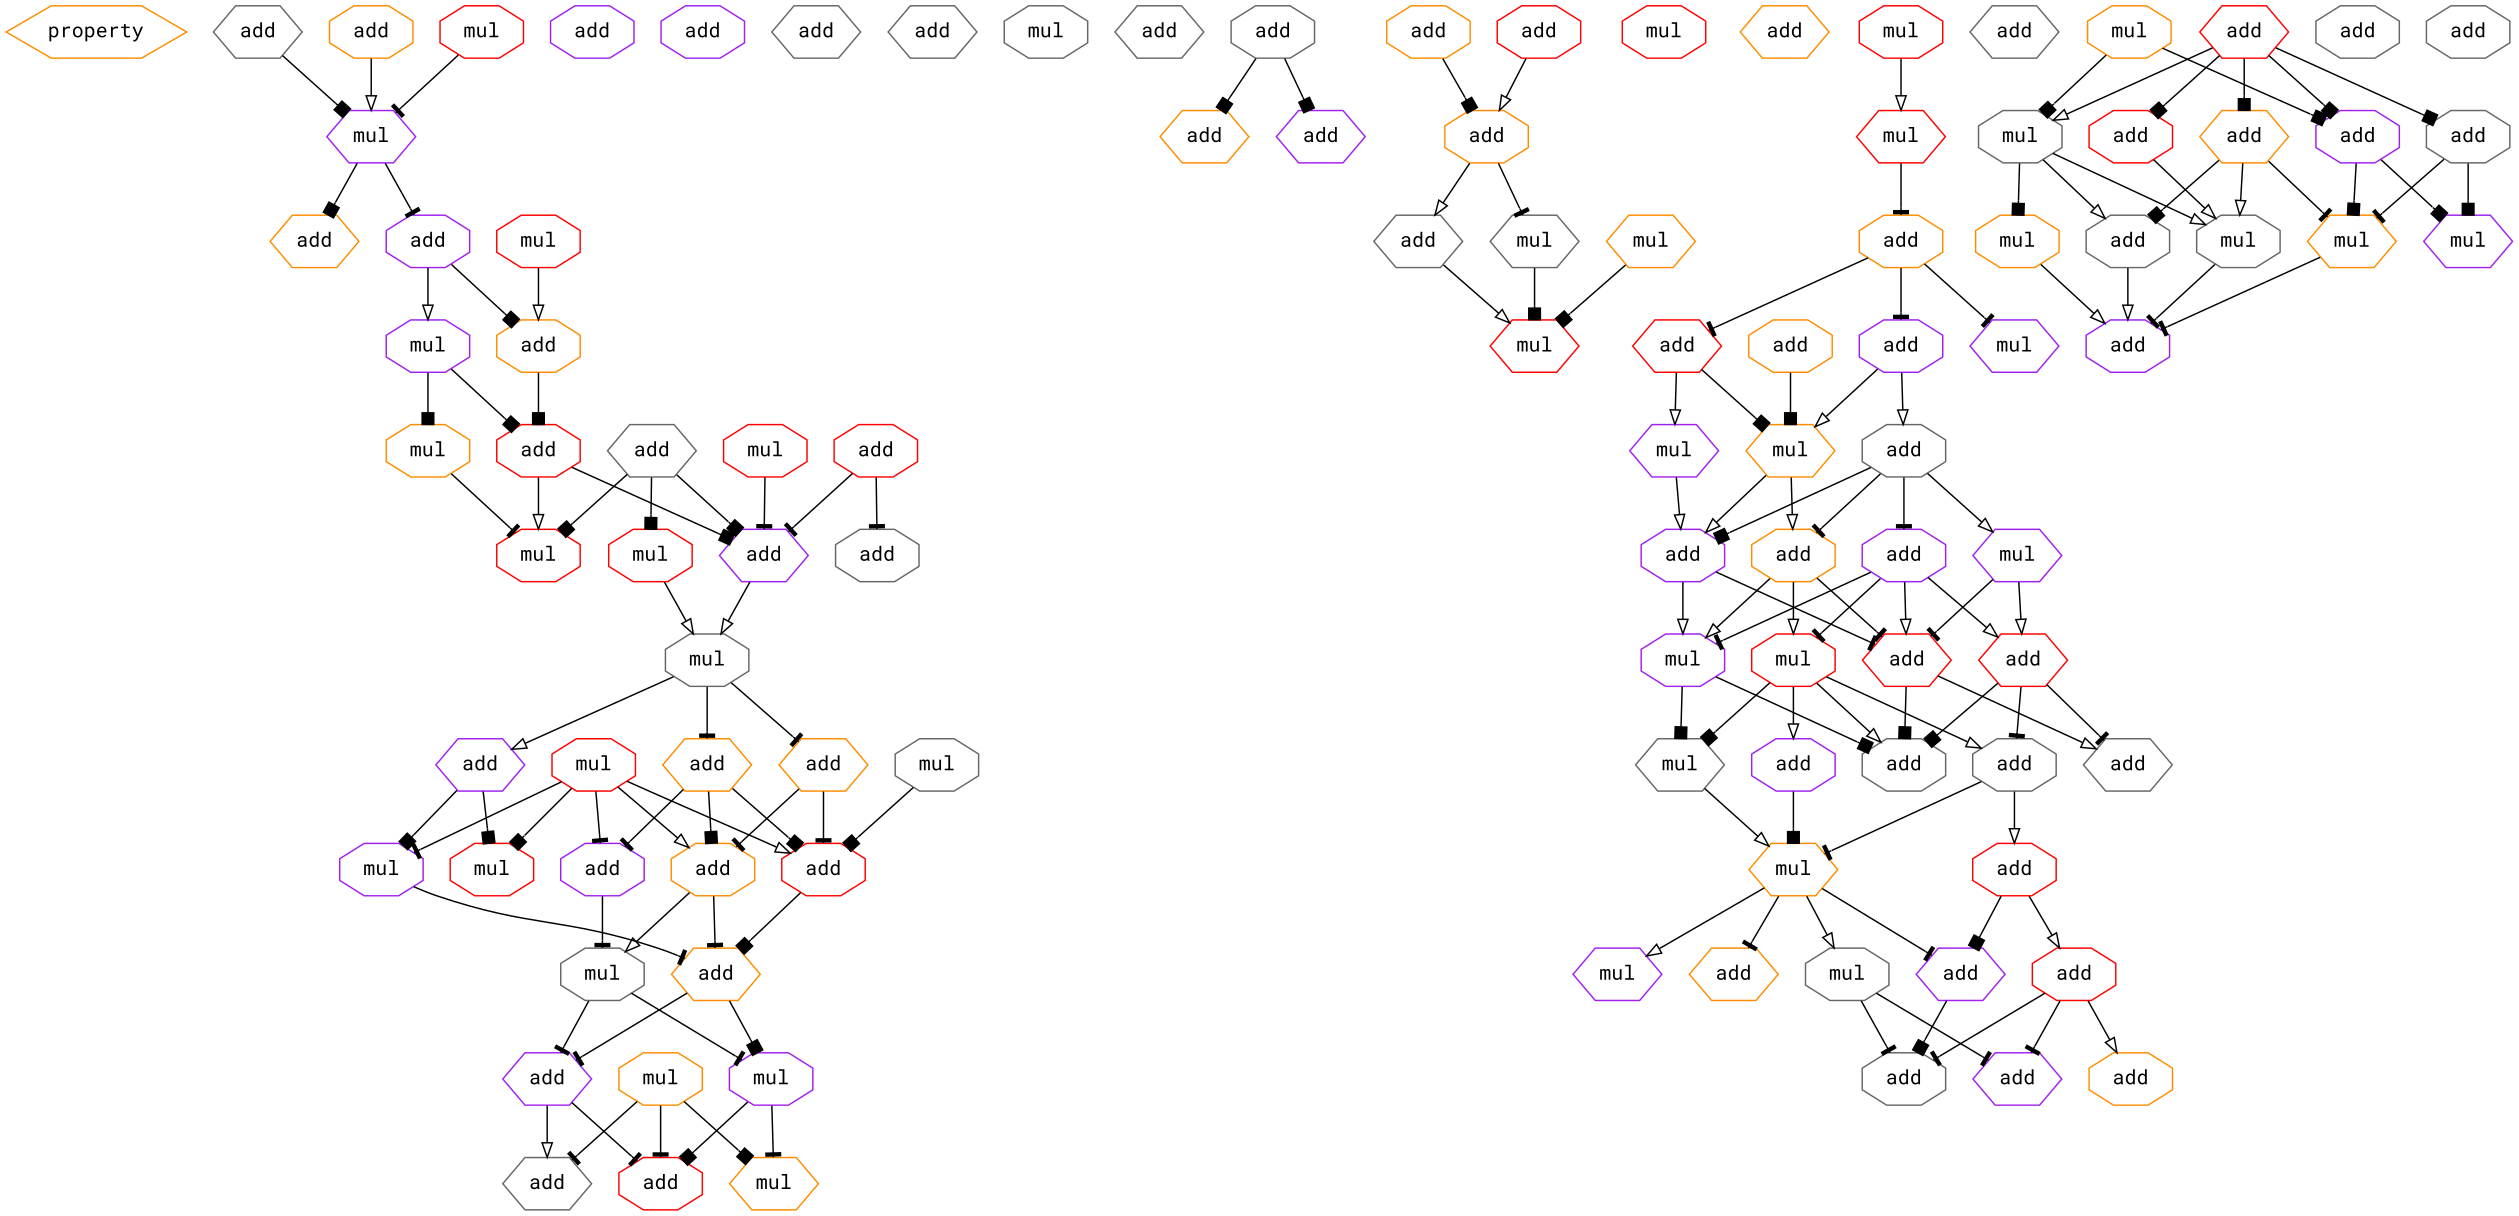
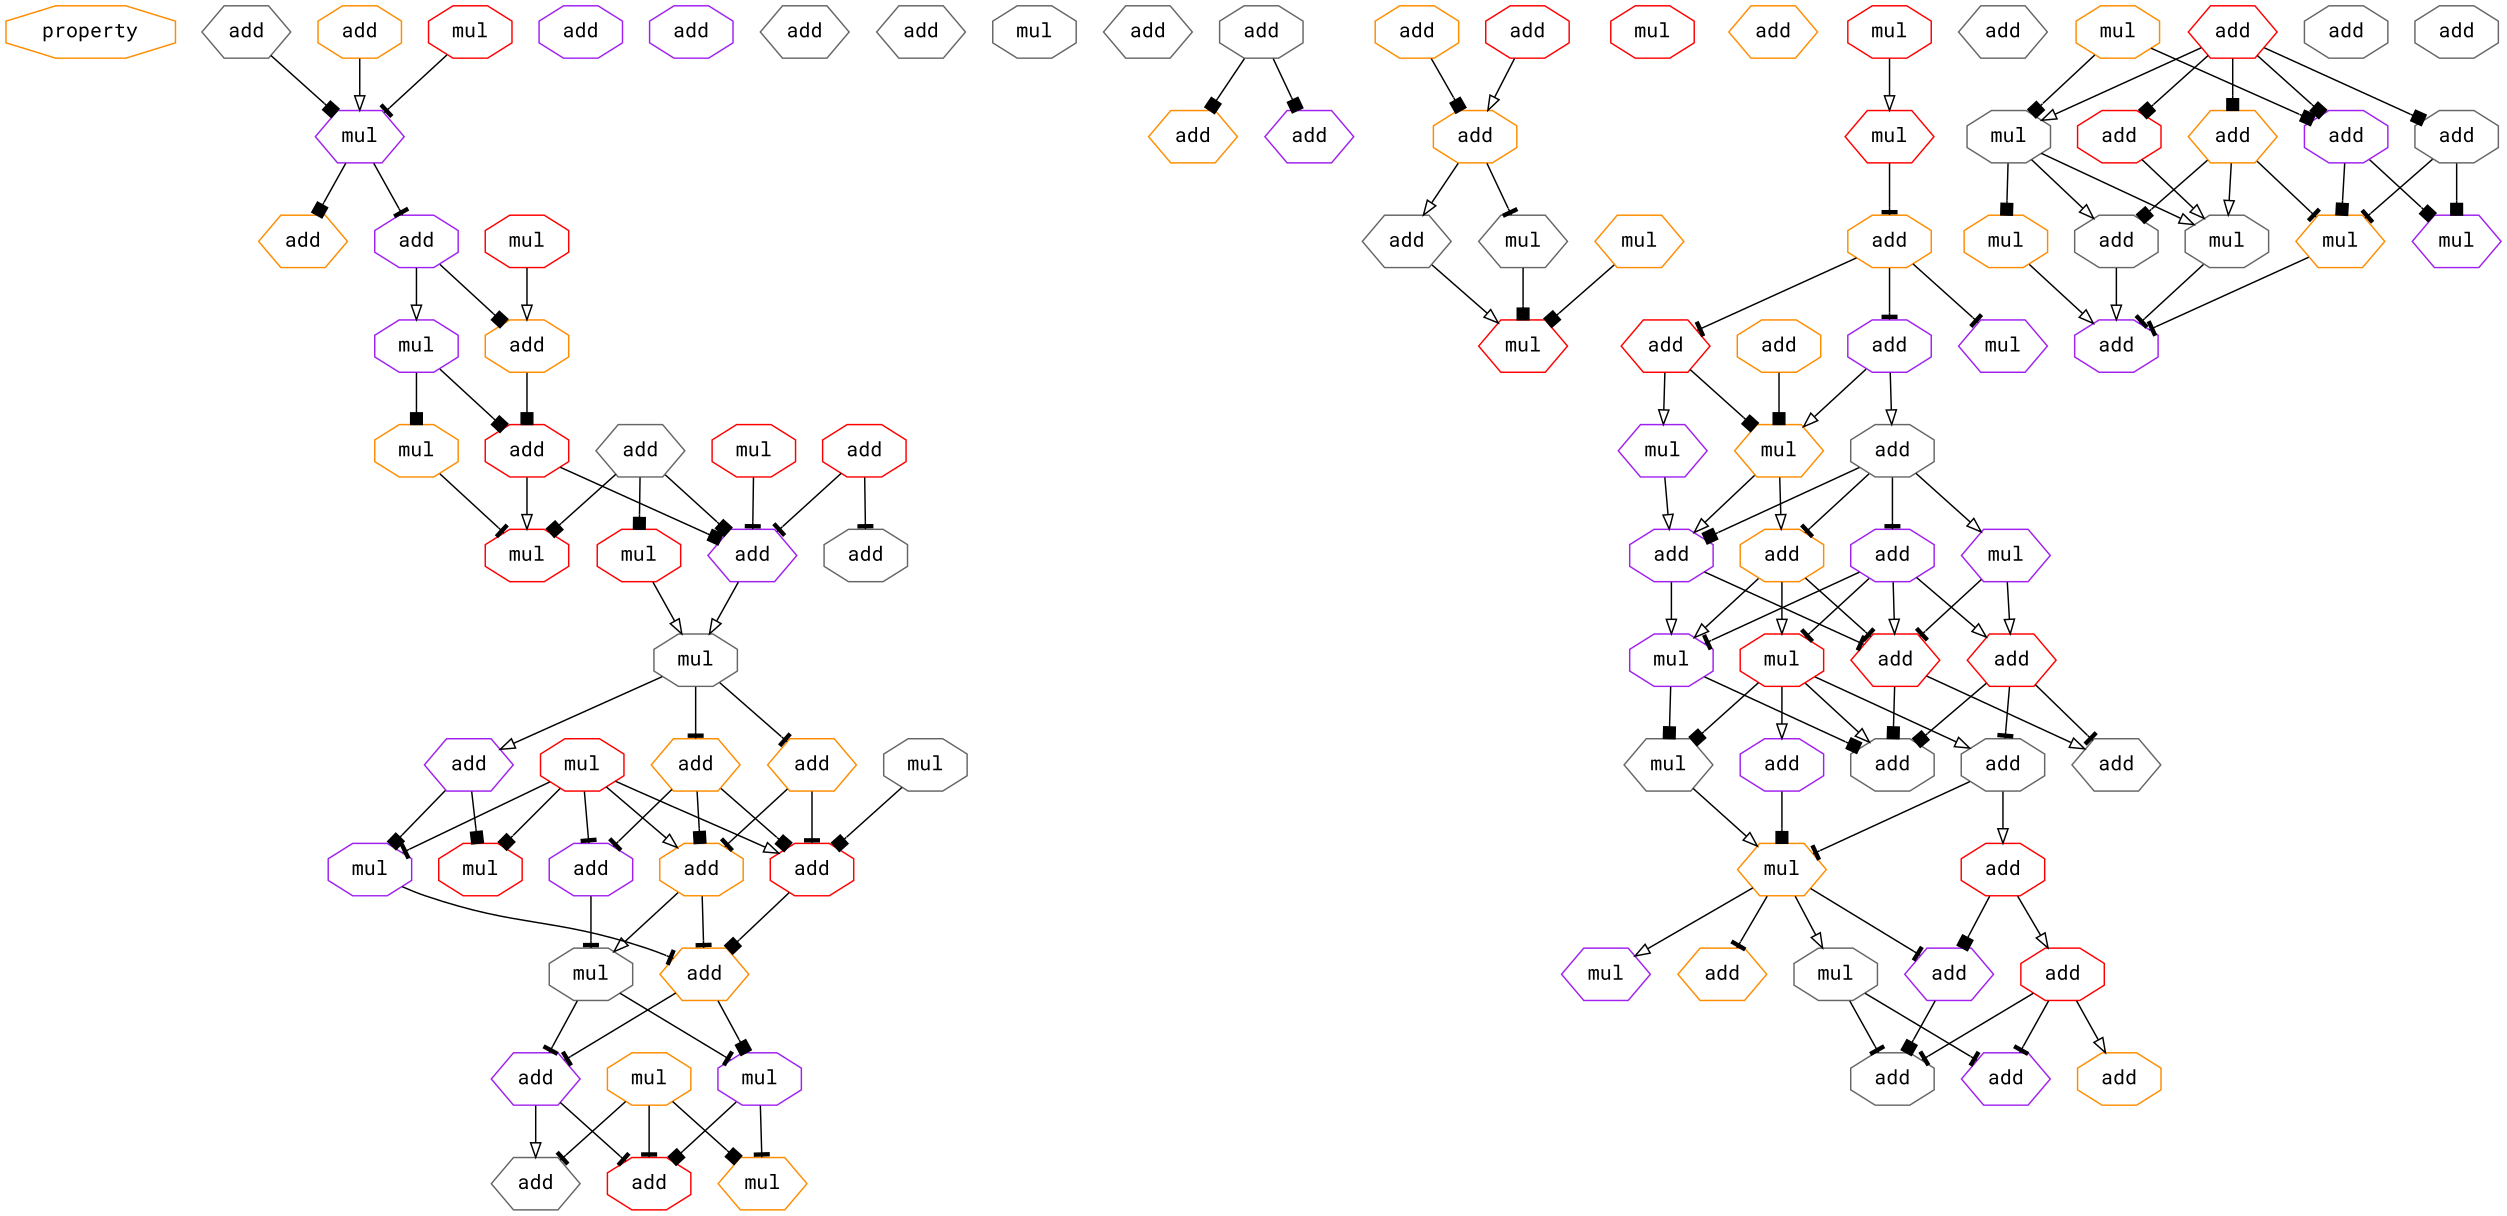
  digraph {
    fontname="Roboto Mono"
    node [fontcolor=black color=gray40 shape=octagon fontname="Roboto Mono"]
    edge [arrowhead=tee fontname="Roboto Mono"]
-   property [lf=1.8 mul=2 color=darkorange shape=hexagon]
+   property [lf=1.8 mul=2 color=darkorange]
    n2 [label=add shape=hexagon]
    n3 [label=mul color=purple shape=hexagon]
    n4 [label=add color=darkorange]
    n5 [label=add color=purple]
    n6 [label=mul color=red]
    n7 [label=add color=darkorange shape=hexagon]
    n8 [label=add color=purple]
    n9 [label=add color=purple]
    n10 [label=mul color=red]
    n11 [label=add color=darkorange]
    n12 [label=add shape=hexagon]
    n13 [label=mul color=purple]
    n14 [label=mul color=darkorange]
    n15 [label=add color=red]
    n16 [label=mul color=red]
    n17 [label=add color=purple shape=hexagon]
    n18 [label=add color=red]
    n19 [label=add]
    n20 [label=mul color=red]
    n21 [label=add shape=hexagon]
    n22 [label=mul color=red]
    n23 [label=mul]
    n24 [label=add color=darkorange shape=hexagon]
    n25 [label=add color=darkorange shape=hexagon]
    n26 [label=add color=purple shape=hexagon]
    n27 [label=mul]
    n28 [label=add color=red]
    n29 [label=add color=purple]
    n30 [label=add color=darkorange]
    n31 [label=mul color=red]
    n32 [label=mul color=purple]
    n33 [label=mul color=red]
    n34 [label=add color=darkorange shape=hexagon]
    n35 [label=mul]
    n36 [label=mul color=purple]
    n37 [label=add color=purple shape=hexagon]
    n38 [label=add color=red]
    n39 [label=mul color=darkorange shape=hexagon]
    n40 [label=mul color=darkorange]
    n41 [label=add shape=hexagon]
    n42 [label=add shape=hexagon]
    n43 [label=mul]
    n44 [label=add shape=hexagon]
    n45 [label=add]
    n46 [label=add color=darkorange shape=hexagon]
    n47 [label=add color=purple shape=hexagon]
    n48 [label=add color=darkorange]
    n49 [label=add color=darkorange]
    n50 [label=add color=red]
    n51 [label=add shape=hexagon]
    n52 [label=mul shape=hexagon]
    n53 [label=mul color=red shape=hexagon]
    n54 [label=mul color=red]
    n55 [label=add color=darkorange shape=hexagon]
    n56 [label=mul color=darkorange shape=hexagon]
    n57 [label=mul color=red]
    n58 [label=mul color=red shape=hexagon]
    n59 [label=add shape=hexagon]
    n60 [label=add color=darkorange]
    n61 [label=add color=purple]
    n62 [label=add color=red shape=hexagon]
    n63 [label=mul color=purple shape=hexagon]
    n64 [label=mul color=darkorange shape=hexagon]
    n65 [label=add]
    n66 [label=add color=darkorange]
    n67 [label=mul color=purple shape=hexagon]
    n68 [label=add color=darkorange]
    n69 [label=add color=purple]
    n70 [label=add color=purple]
    n71 [label=mul color=purple shape=hexagon]
    n72 [label=mul color=red]
    n73 [label=mul color=purple]
    n74 [label=add color=red shape=hexagon]
    n75 [label=add color=red shape=hexagon]
    n76 [label=add]
    n77 [label=add color=purple]
    n78 [label=mul shape=hexagon]
    n79 [label=add]
    n80 [label=add shape=hexagon]
    n81 [label=add color=red]
    n82 [label=mul color=darkorange shape=hexagon]
    n83 [label=add color=red]
    n84 [label=add color=purple shape=hexagon]
    n85 [label=mul color=purple shape=hexagon]
    n86 [label=add color=darkorange shape=hexagon]
    n87 [label=mul]
    n88 [label=add color=purple shape=hexagon]
    n89 [label=add]
    n90 [label=add color=darkorange]
    n91 [label=add color=red shape=hexagon]
    n92 [label=add color=darkorange shape=hexagon]
    n93 [label=add color=purple]
    n94 [label=add color=red]
    n95 [label=mul]
    n96 [label=add]
    n97 [label=mul color=darkorange]
    n98 [label=add]
    n99 [label=mul color=darkorange shape=hexagon]
    n100 [label=mul]
    n101 [label=mul color=purple shape=hexagon]
    n102 [label=mul color=darkorange]
    n103 [label=add color=purple]
    n104 [label=add]
    n105 [label=add]
    n2 -> n3 [arrowhead=box]
    n3 -> n7 [arrowhead=box]
    n3 -> n8
    n4 -> n3 [arrowhead=onormal]
    n6 -> n3
    n8 -> n11 [arrowhead=box]
    n8 -> n13 [arrowhead=onormal]
    n10 -> n11 [arrowhead=onormal]
    n11 -> n15 [arrowhead=box]
    n13 -> n14 [arrowhead=box]
    n13 -> n15 [arrowhead=box]
    n14 -> n20
    n15 -> n17 [arrowhead=box]
    n15 -> n20 [arrowhead=onormal]
    n16 -> n17
    n17 -> n23 [arrowhead=onormal]
    n18 -> n17
    n18 -> n19
    n21 -> n17 [arrowhead=box]
    n21 -> n20 [arrowhead=box]
    n21 -> n22 [arrowhead=box]
    n22 -> n23 [arrowhead=onormal]
    n23 -> n24
    n23 -> n25
    n23 -> n26 [arrowhead=onormal]
    n24 -> n28 [arrowhead=box]
    n24 -> n29
    n24 -> n30 [arrowhead=box]
    n25 -> n28
    n25 -> n30
    n26 -> n32 [arrowhead=box]
    n26 -> n33 [arrowhead=box]
    n27 -> n28 [arrowhead=box]
    n28 -> n34 [arrowhead=box]
    n29 -> n35
    n30 -> n34
    n30 -> n35 [arrowhead=onormal]
    n31 -> n28 [arrowhead=onormal]
    n31 -> n29
    n31 -> n30 [arrowhead=onormal]
    n31 -> n32
    n31 -> n33 [arrowhead=box]
    n32 -> n34
    n34 -> n36 [arrowhead=box]
    n34 -> n37
    n35 -> n36
    n35 -> n37
    n36 -> n38 [arrowhead=box]
    n36 -> n39
    n37 -> n38
    n37 -> n41 [arrowhead=onormal]
    n40 -> n38
    n40 -> n39 [arrowhead=box]
    n40 -> n41
    n45 -> n46 [arrowhead=box]
    n45 -> n47 [arrowhead=box]
    n48 -> n49 [arrowhead=box]
    n49 -> n51 [arrowhead=onormal]
    n49 -> n52
    n50 -> n49 [arrowhead=onormal]
    n51 -> n53 [arrowhead=onormal]
    n52 -> n53 [arrowhead=box]
    n56 -> n53 [arrowhead=box]
    n57 -> n58 [arrowhead=onormal]
    n58 -> n60
    n60 -> n61
    n60 -> n62
    n60 -> n63
    n61 -> n64 [arrowhead=onormal]
    n61 -> n65 [arrowhead=onormal]
    n62 -> n64 [arrowhead=box]
    n62 -> n67 [arrowhead=onormal]
    n64 -> n68 [arrowhead=onormal]
    n64 -> n69 [arrowhead=onormal]
    n65 -> n68
    n65 -> n69 [arrowhead=box]
    n65 -> n70
    n65 -> n71 [arrowhead=onormal]
    n66 -> n64 [arrowhead=box]
    n67 -> n69 [arrowhead=onormal]
    n68 -> n72 [arrowhead=onormal]
    n68 -> n73 [arrowhead=onormal]
    n68 -> n74
    n69 -> n73 [arrowhead=onormal]
    n69 -> n74
    n70 -> n72
    n70 -> n73
    n70 -> n74 [arrowhead=onormal]
    n70 -> n75 [arrowhead=onormal]
    n71 -> n74
    n71 -> n75 [arrowhead=onormal]
    n72 -> n76 [arrowhead=onormal]
    n72 -> n77 [arrowhead=onormal]
    n72 -> n78 [arrowhead=box]
    n72 -> n79 [arrowhead=onormal]
    n73 -> n78 [arrowhead=box]
    n73 -> n79 [arrowhead=box]
    n74 -> n79 [arrowhead=box]
    n74 -> n80 [arrowhead=onormal]
    n75 -> n76
    n75 -> n79 [arrowhead=box]
    n75 -> n80
    n76 -> n81 [arrowhead=onormal]
    n76 -> n82
    n77 -> n82 [arrowhead=box]
    n78 -> n82 [arrowhead=onormal]
    n81 -> n83 [arrowhead=onormal]
    n81 -> n84 [arrowhead=box]
    n82 -> n84
    n82 -> n85 [arrowhead=onormal]
    n82 -> n86
    n82 -> n87 [arrowhead=onormal]
    n83 -> n88
    n83 -> n89
    n83 -> n90 [arrowhead=onormal]
    n84 -> n89 [arrowhead=box]
    n87 -> n88
    n87 -> n89
    n91 -> n92 [arrowhead=box]
    n91 -> n93 [arrowhead=box]
    n91 -> n94 [arrowhead=box]
    n91 -> n95 [arrowhead=onormal]
    n91 -> n96 [arrowhead=box]
    n92 -> n98 [arrowhead=box]
    n92 -> n99
    n92 -> n100 [arrowhead=onormal]
    n93 -> n99 [arrowhead=box]
    n93 -> n101 [arrowhead=box]
    n94 -> n100 [arrowhead=onormal]
    n95 -> n98 [arrowhead=onormal]
    n95 -> n100 [arrowhead=onormal]
    n95 -> n102 [arrowhead=box]
    n96 -> n99
    n96 -> n101 [arrowhead=box]
    n97 -> n93 [arrowhead=box]
    n97 -> n95 [arrowhead=box]
    n98 -> n103 [arrowhead=onormal]
    n99 -> n103
    n100 -> n103
    n102 -> n103 [arrowhead=onormal]
  }
